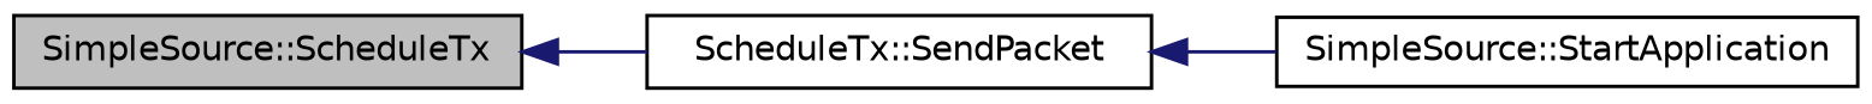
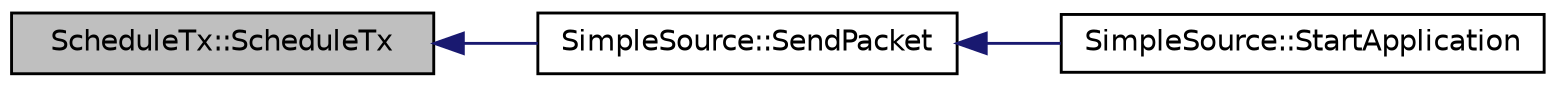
  digraph {
    rankdir=LR
    node [color=black fillcolor=white fontname=Helvetica fontsize=10 shape=record style=filled]
    edge [color=midnightblue dir=back fontname=Helvetica fontsize=10 labelfontname=Helvetica labelfontsize=10 style=solid]
-   n1 [fillcolor=grey75 fontcolor=black height=0.2 label="SimpleSource::ScheduleTx" width=0.4]
-   n2 [height=0.2 label="ScheduleTx::SendPacket" width=0.4]
+   n1 [fillcolor=grey75 fontcolor=black height=0.2 label="ScheduleTx::ScheduleTx" width=0.4]
+   n2 [height=0.2 label="SimpleSource::SendPacket" width=0.4]
    n3 [height=0.2 label="SimpleSource::StartApplication" width=0.4]
    n1 -> n2
    n2 -> n3
  }
